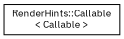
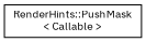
  digraph {
    rankdir=LR
    fontname="IBM Plex Sans"
-   n1 [color=black fillcolor=white fontname="IBM Plex Sans" fontsize=10 height=0.2 label="RenderHints::Callable\l\< Callable \>" shape=record style=filled width=0.4]
+   n1 [color=black fillcolor=white fontname="IBM Plex Sans" fontsize=10 height=0.2 label="RenderHints::PushMask\l\< Callable \>" shape=record style=filled width=0.4]
  }
